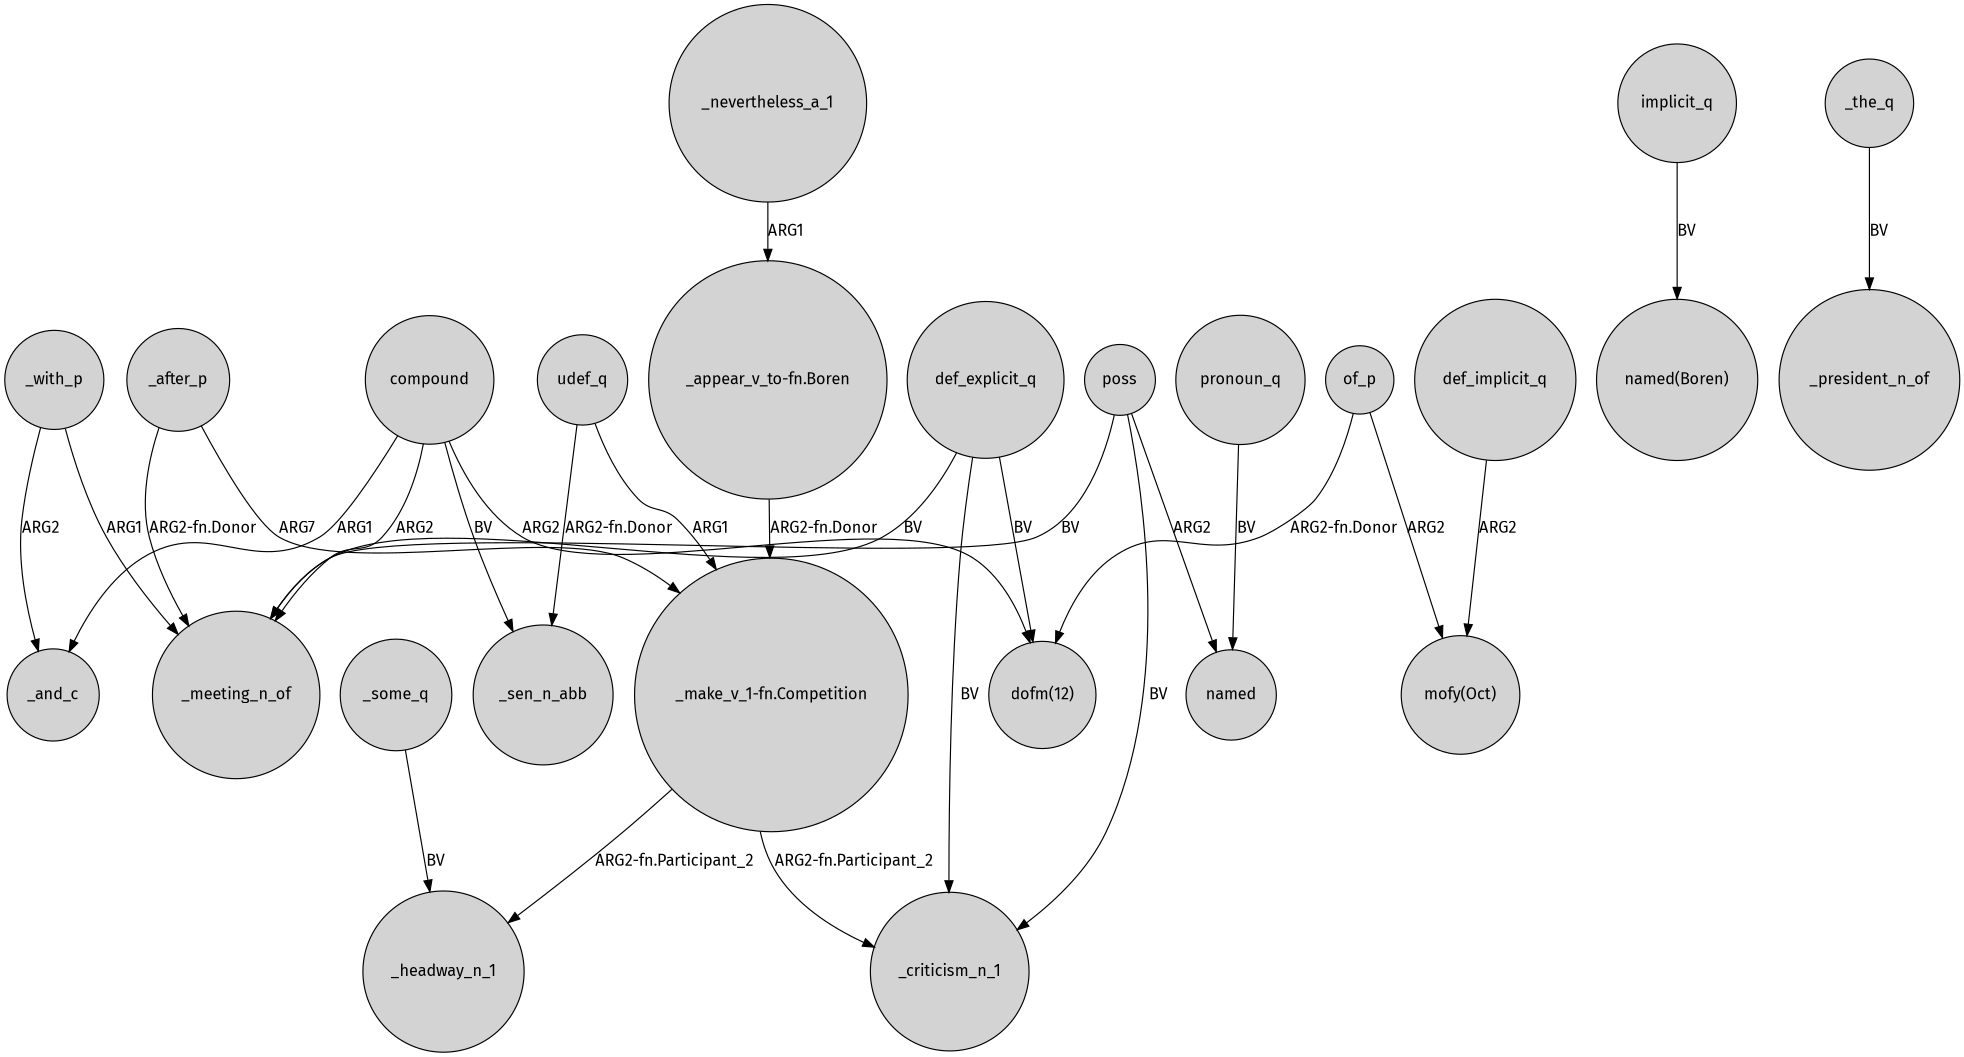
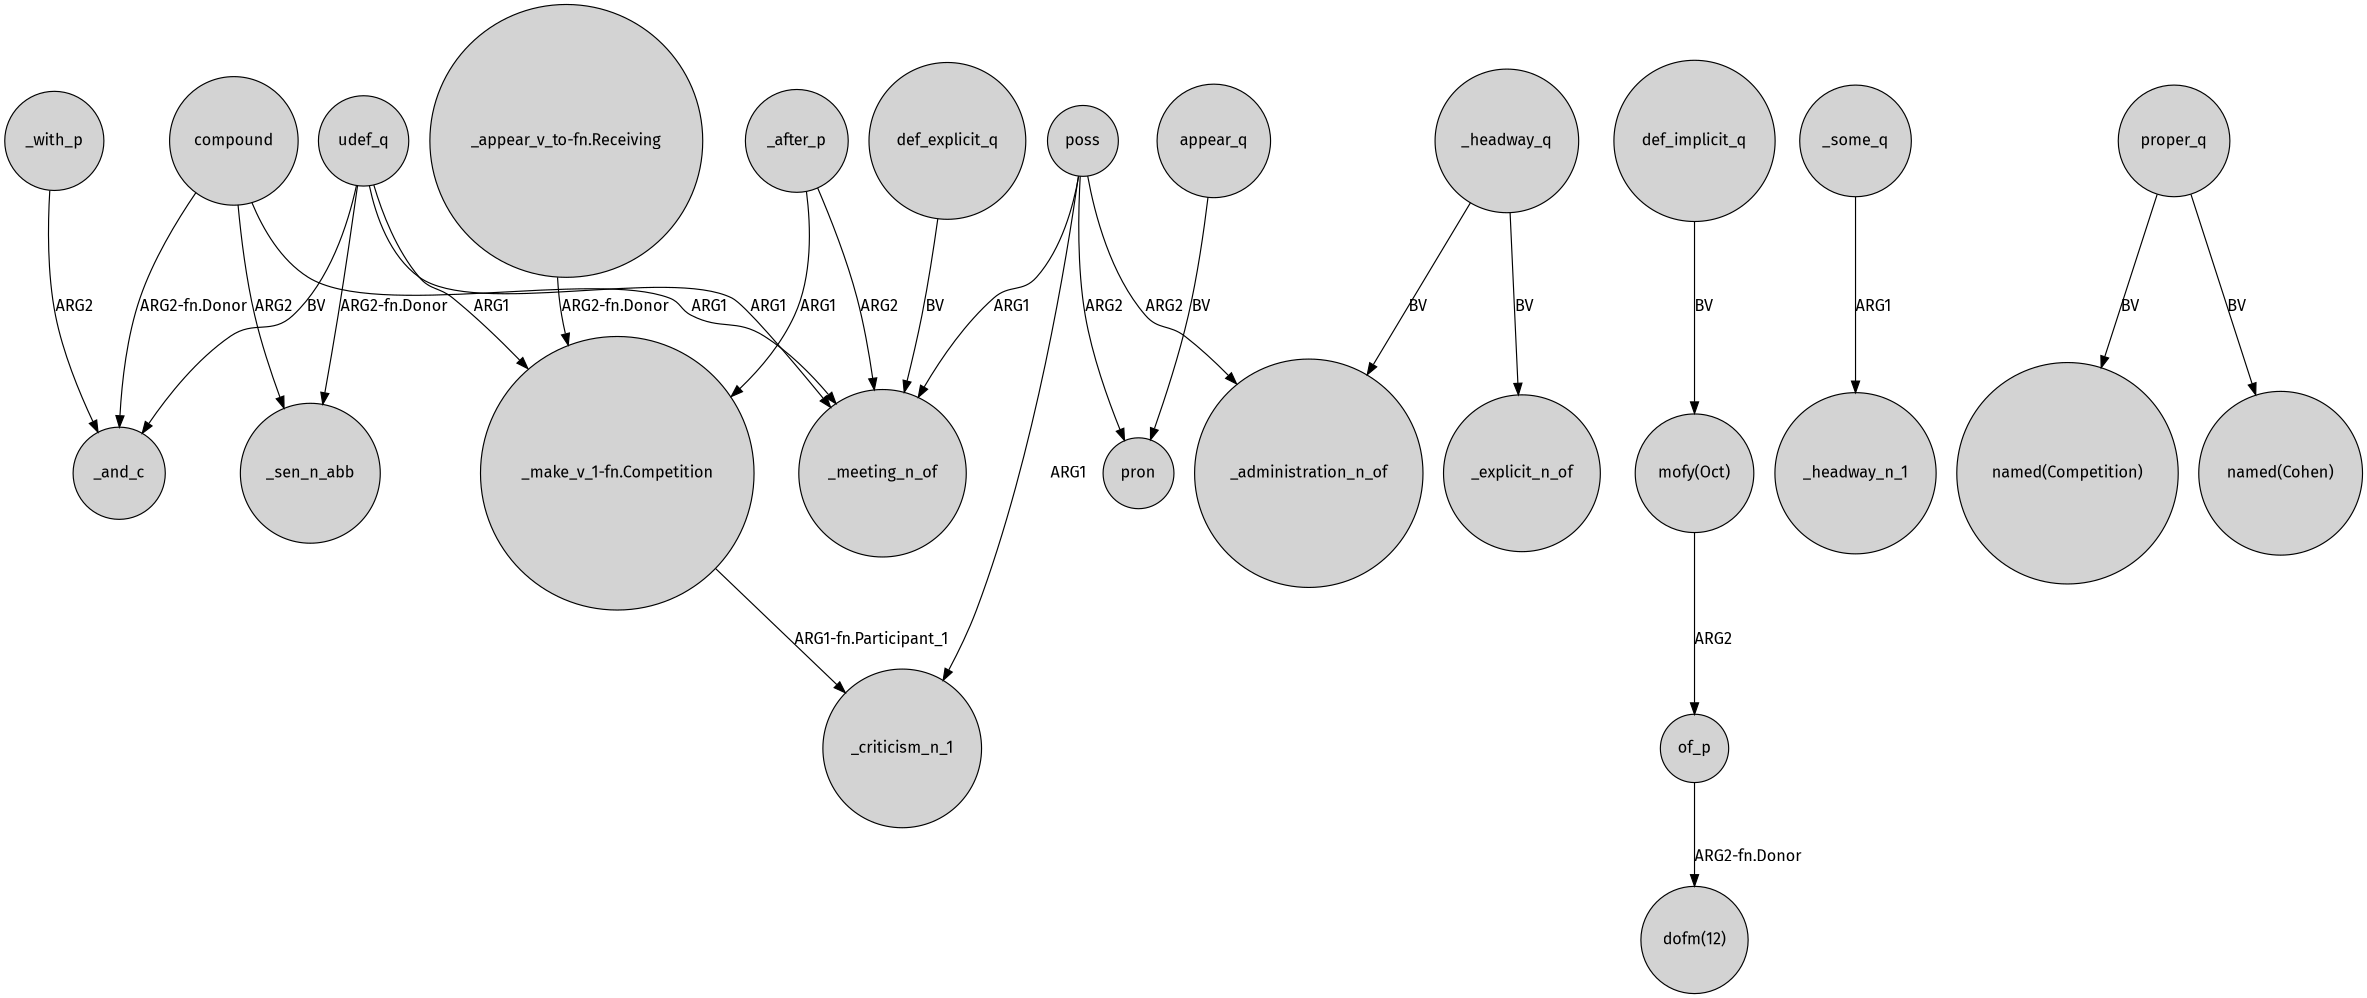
  digraph {
    fontname="Fira Sans"
    node [fontname="Fira Sans" shape=circle style=filled]
    edge [fontname="Fira Sans"]
    compound
    _and_c
    _meeting_n_of
    "dofm(12)"
    _sen_n_abb
    _with_p
    "_make_v_1-fn.Competition"
    _headway_n_1
    _criticism_n_1
    of_p
    "mofy(Oct)"
    _some_q
    _after_p
    poss
-   pron [label=named]
-   proper_q [label=implicit_q]
-   "named(Boren)"
-   "_appear_v_to-fn.Receiving" [label="_appear_v_to-fn.Boren"]
+   _administration_n_of
+   pron
+   proper_q
+   "named(Boren)" [label="named(Competition)"]
+   "named(Cohen)"
+   "_appear_v_to-fn.Receiving"
    udef_q
-   pronoun_q
+   pronoun_q [label=appear_q]
    def_explicit_q
    def_implicit_q
-   _nevertheless_a_1
-   _the_q
-   _president_n_of
-   compound -> _and_c [label=ARG1]
-   compound -> _meeting_n_of [label=ARG2]
-   compound -> "dofm(12)" [label=ARG2]
-   compound -> _sen_n_abb [label=BV]
+   _the_q [label=_headway_q]
+   _president_n_of [label=_explicit_n_of]
+   compound -> _and_c [label="ARG2-fn.Donor"]
+   compound -> _meeting_n_of [label=ARG1]
+   compound -> _sen_n_abb [label=ARG2]
    _with_p -> _and_c [label=ARG2]
-   _with_p -> _meeting_n_of [label=ARG1]
-   "_make_v_1-fn.Competition" -> _headway_n_1 [label="ARG2-fn.Participant_2"]
-   "_make_v_1-fn.Competition" -> _criticism_n_1 [label="ARG2-fn.Participant_2"]
+   udef_q -> _meeting_n_of [label=ARG1]
+   "_make_v_1-fn.Competition" -> _criticism_n_1 [label="ARG1-fn.Participant_1"]
    of_p -> "dofm(12)" [label="ARG2-fn.Donor"]
-   of_p -> "mofy(Oct)" [label=ARG2]
-   _some_q -> _headway_n_1 [label=BV]
-   _after_p -> _meeting_n_of [label="ARG2-fn.Donor"]
-   _after_p -> "_make_v_1-fn.Competition" [label=ARG7]
-   poss -> _meeting_n_of [label=BV]
-   poss -> _criticism_n_1 [label=BV]
+   "mofy(Oct)" -> of_p [label=ARG2]
+   _some_q -> _headway_n_1 [label=ARG1]
+   _after_p -> _meeting_n_of [label=ARG2]
+   _after_p -> "_make_v_1-fn.Competition" [label=ARG1]
+   poss -> _meeting_n_of [label=ARG1]
+   poss -> _criticism_n_1 [label=ARG1]
+   poss -> _administration_n_of [label=ARG2]
    poss -> pron [label=ARG2]
    proper_q -> "named(Boren)" [label=BV]
+   proper_q -> "named(Cohen)" [label=BV]
    "_appear_v_to-fn.Receiving" -> "_make_v_1-fn.Competition" [label="ARG2-fn.Donor"]
+   udef_q -> _and_c [label=BV]
    udef_q -> _sen_n_abb [label="ARG2-fn.Donor"]
    udef_q -> "_make_v_1-fn.Competition" [label=ARG1]
    pronoun_q -> pron [label=BV]
    def_explicit_q -> _meeting_n_of [label=BV]
-   def_explicit_q -> "dofm(12)" [label=BV]
-   def_explicit_q -> _criticism_n_1 [label=BV]
-   def_implicit_q -> "mofy(Oct)" [label=ARG2]
-   _nevertheless_a_1 -> "_appear_v_to-fn.Receiving" [label=ARG1]
+   def_implicit_q -> "mofy(Oct)" [label=BV]
+   _the_q -> _administration_n_of [label=BV]
    _the_q -> _president_n_of [label=BV]
  }
